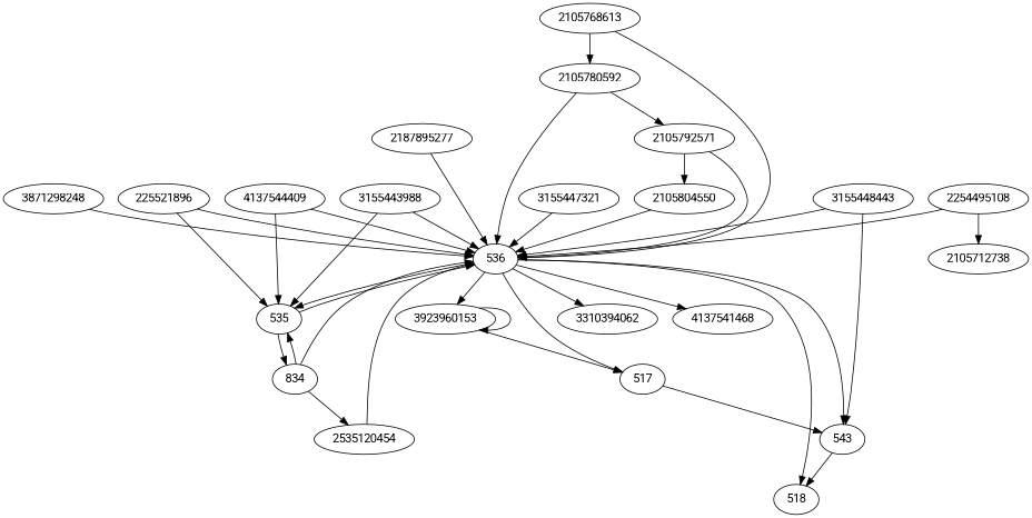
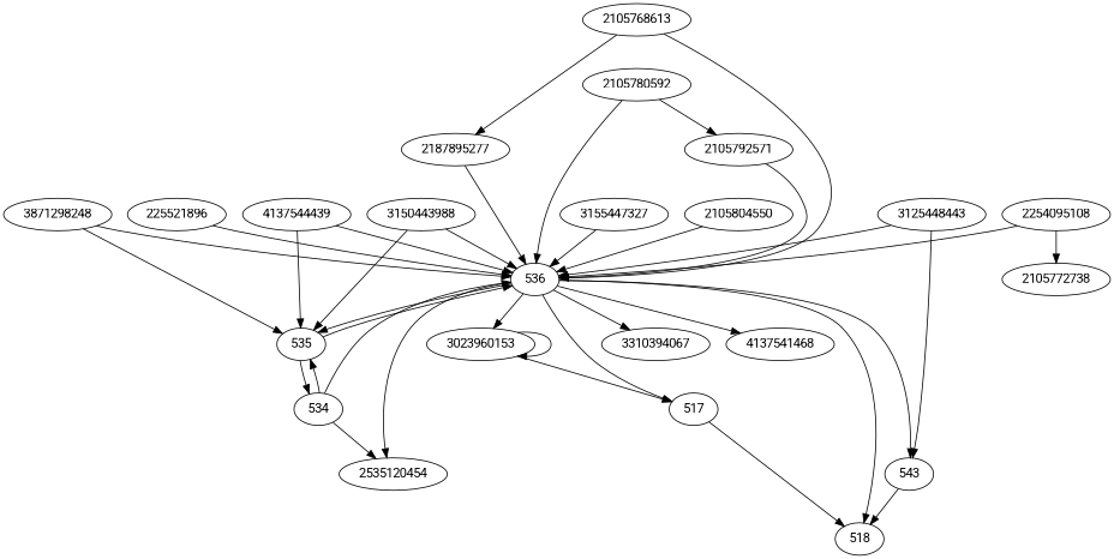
  digraph {
    fontname=Roboto
    node [fontname=Roboto]
    edge [fontname=Roboto]
-   2254095108 [label=2254495108]
+   2254095108
    536
-   2105772738 [label=2105712738]
+   2105772738
    517
    518
    535
    543
-   3310394067 [label=3310394062]
-   3023960153 [label=3923960153]
+   3310394067
+   3023960153
    n10 [label=4137541468]
    2105804550
-   3155443988
-   534 [label=834]
+   3155443988 [label=3150443988]
+   534
    2535120454
-   3155447321
+   3155447321 [label=3155447327]
    2105768613
    2105780592
    2105792571
    3871298248
    225521896
    2187895277
-   4137544439 [label=4137544409]
-   3155448443
+   4137544439
+   3155448443 [label=3125448443]
    2254095108 -> 536
    2254095108 -> 2105772738
    536 -> 517
    536 -> 518
    536 -> 535
    536 -> 543
    536 -> 3310394067
    536 -> 3023960153
    536 -> n10
-   517 -> 543
+   517 -> 518
    535 -> 536
    535 -> 534
    543 -> 518
    3023960153 -> 517
    3023960153 -> 3023960153
    2105804550 -> 536
    3155443988 -> 536
    3155443988 -> 535
    534 -> 536
    534 -> 535
    534 -> 2535120454
-   2535120454 -> 536
+   536 -> 2535120454
    3155447321 -> 536
    2105768613 -> 536
-   2105768613 -> 2105780592
+   2105768613 -> 2187895277
    2105780592 -> 536
    2105780592 -> 2105792571
    2105792571 -> 536
-   2105792571 -> 2105804550
    3871298248 -> 536
-   225521896 -> 535
+   3871298248 -> 535
    225521896 -> 536
    2187895277 -> 536
    4137544439 -> 536
    4137544439 -> 535
    3155448443 -> 536
    3155448443 -> 543
  }
